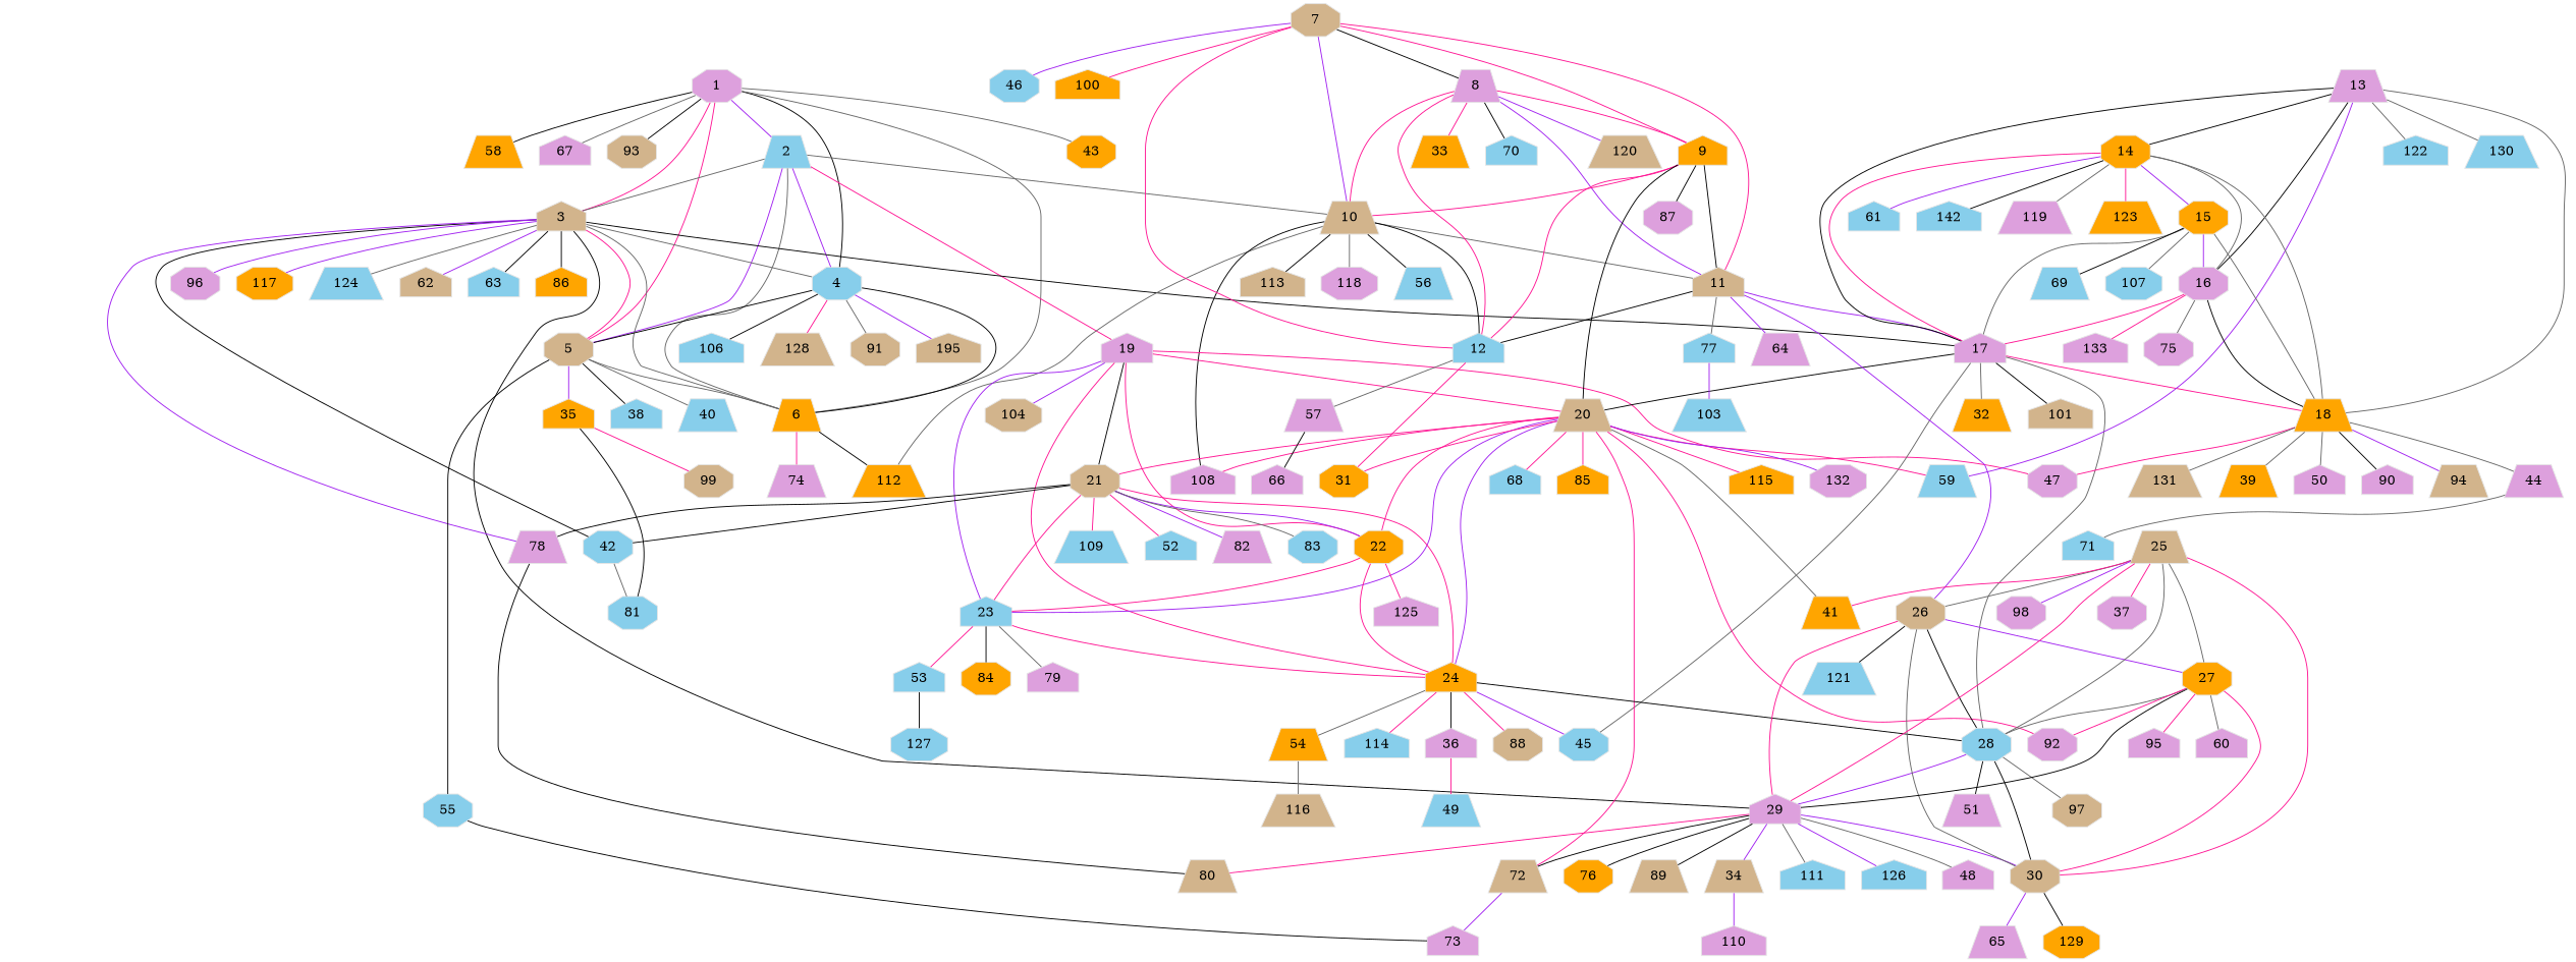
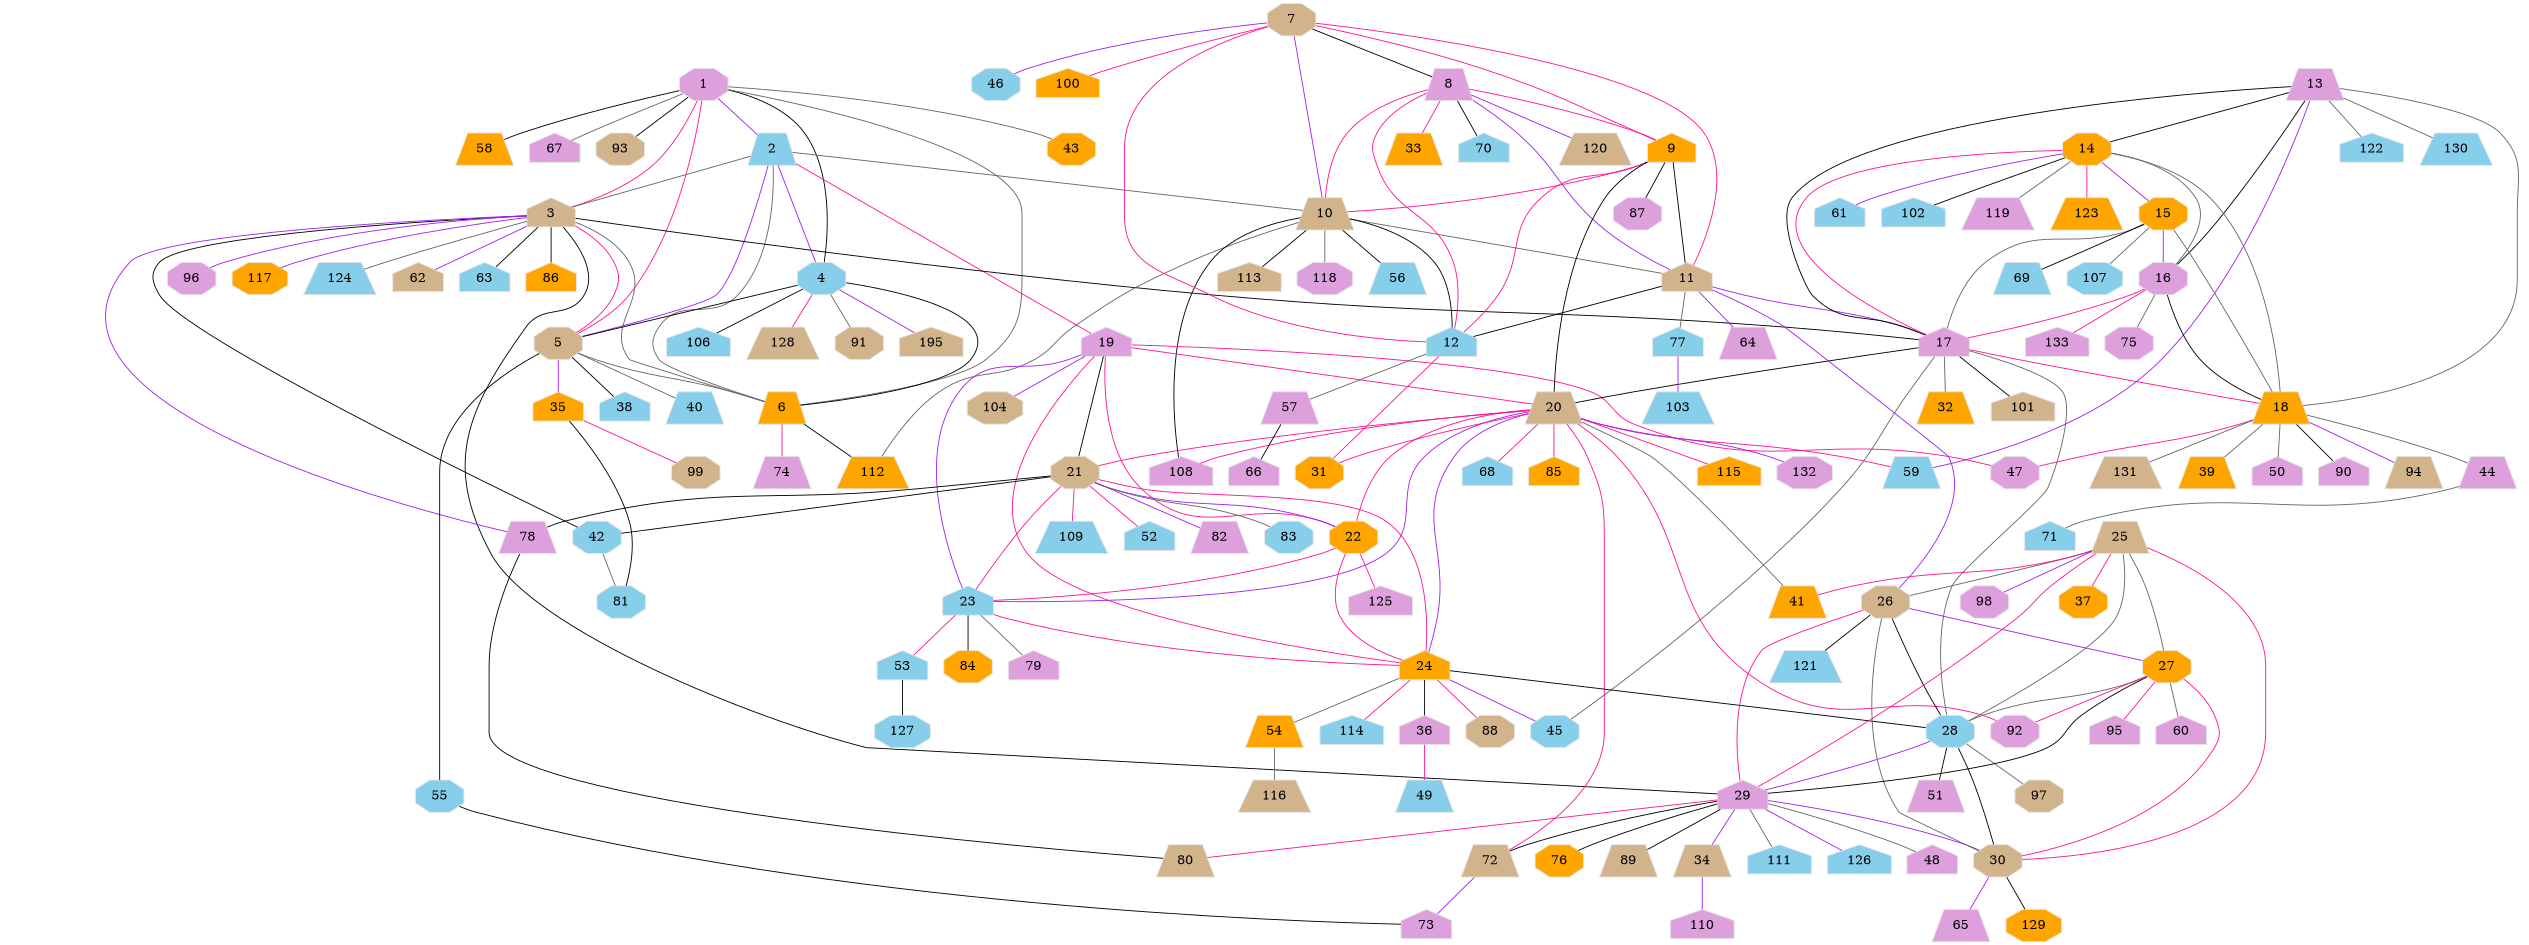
  graph {
    node [color=gray90 fillcolor=plum shape=house style=filled]
    edge [color=deeppink]
    1 [shape=octagon]
    2 [fillcolor=skyblue shape=trapezium]
    3 [fillcolor=tan]
    4 [fillcolor=skyblue shape=octagon]
    5 [fillcolor=tan shape=octagon]
    6 [fillcolor=orange shape=trapezium]
    43 [fillcolor=orange shape=octagon]
    58 [fillcolor=orange shape=trapezium]
    67
    93 [fillcolor=tan shape=octagon]
    10 [fillcolor=tan shape=trapezium]
    19
    17
    29
    42 [fillcolor=skyblue shape=octagon]
    62 [fillcolor=tan]
    63 [fillcolor=skyblue]
    78 [shape=trapezium]
    86 [fillcolor=orange]
    96 [shape=octagon]
    117 [fillcolor=orange shape=octagon]
    124 [fillcolor=skyblue shape=trapezium]
    91 [fillcolor=tan shape=octagon]
    n24 [fillcolor=tan label=195]
    106 [fillcolor=skyblue]
    128 [fillcolor=tan shape=trapezium]
    35 [fillcolor=orange]
    38 [fillcolor=skyblue]
    40 [fillcolor=skyblue shape=trapezium]
    55 [fillcolor=skyblue shape=octagon]
    74 [shape=trapezium]
    112 [fillcolor=orange shape=trapezium]
    11 [fillcolor=tan]
    12 [fillcolor=skyblue]
    56 [fillcolor=skyblue shape=trapezium]
    108
    113 [fillcolor=tan]
    118 [shape=octagon]
    20 [fillcolor=tan shape=trapezium]
    47 [shape=octagon]
    21 [fillcolor=tan shape=octagon]
    22 [fillcolor=orange shape=octagon]
    23 [fillcolor=skyblue]
    24 [fillcolor=orange]
    104 [fillcolor=tan shape=octagon]
    18 [fillcolor=orange shape=trapezium]
    28 [fillcolor=skyblue shape=octagon]
    32 [fillcolor=orange shape=trapezium]
    45 [fillcolor=skyblue shape=octagon]
    101 [fillcolor=tan]
    72 [fillcolor=tan shape=trapezium]
    30 [fillcolor=tan shape=octagon]
    34 [fillcolor=tan shape=trapezium]
    48
    76 [fillcolor=orange shape=octagon]
    80 [fillcolor=tan shape=trapezium]
    89 [fillcolor=tan shape=trapezium]
    111 [fillcolor=skyblue]
    126 [fillcolor=skyblue]
    81 [fillcolor=skyblue shape=octagon]
    99 [fillcolor=tan shape=octagon]
    73
    7 [fillcolor=tan shape=octagon]
    8 [shape=trapezium]
    9 [fillcolor=orange]
    46 [fillcolor=skyblue shape=octagon]
    100 [fillcolor=orange]
    33 [fillcolor=orange shape=trapezium]
    70 [fillcolor=skyblue]
    120 [fillcolor=tan shape=trapezium]
    87 [shape=octagon]
    26 [fillcolor=tan shape=octagon]
    64 [shape=trapezium]
    77 [fillcolor=skyblue]
    31 [fillcolor=orange shape=octagon]
    57 [shape=trapezium]
    59 [fillcolor=skyblue shape=trapezium]
    41 [fillcolor=orange shape=trapezium]
    68 [fillcolor=skyblue]
    85 [fillcolor=orange]
    92 [shape=octagon]
    115 [fillcolor=orange]
    132 [shape=octagon]
    27 [fillcolor=orange shape=octagon]
    121 [fillcolor=skyblue shape=trapezium]
    103 [fillcolor=skyblue shape=trapezium]
    66
    13 [shape=trapezium]
    14 [fillcolor=orange shape=octagon]
    16 [shape=octagon]
    122 [fillcolor=skyblue]
    130 [fillcolor=skyblue shape=trapezium]
    15 [fillcolor=orange shape=octagon]
    61 [fillcolor=skyblue]
-   102 [fillcolor=skyblue label=142]
+   102 [fillcolor=skyblue]
    119 [shape=trapezium]
    123 [fillcolor=orange shape=trapezium]
    69 [fillcolor=skyblue shape=trapezium]
    107 [fillcolor=skyblue shape=octagon]
    75 [shape=octagon]
    133
    39 [fillcolor=orange shape=trapezium]
    44 [shape=trapezium]
    50
    90
    94 [fillcolor=tan shape=trapezium]
    131 [fillcolor=tan shape=trapezium]
    51 [shape=trapezium]
    97 [fillcolor=tan shape=octagon]
    71 [fillcolor=skyblue]
    52 [fillcolor=skyblue]
    82 [shape=trapezium]
    83 [fillcolor=skyblue shape=octagon]
    109 [fillcolor=skyblue shape=trapezium]
    125
    53 [fillcolor=skyblue]
    79
    84 [fillcolor=orange shape=octagon]
    36
    54 [fillcolor=orange shape=trapezium]
    88 [fillcolor=tan shape=octagon]
    114 [fillcolor=skyblue]
    127 [fillcolor=skyblue shape=octagon]
    49 [fillcolor=skyblue shape=trapezium]
    116 [fillcolor=tan shape=trapezium]
    25 [fillcolor=tan shape=trapezium]
-   37 [shape=octagon]
+   37 [fillcolor=orange shape=octagon]
    98 [shape=octagon]
    60
    95
    65 [shape=trapezium]
    129 [fillcolor=orange shape=octagon]
    110
    1 -- 2 [color=purple]
    1 -- 3
    1 -- 4 [color=black]
    1 -- 5
    1 -- 6 [color=gray40]
    1 -- 43 [color=gray40]
    1 -- 58 [color=black]
    1 -- 67 [color=gray40]
    1 -- 93 [color=black]
    2 -- 3 [color=gray40]
    2 -- 4 [color=purple]
    2 -- 5 [color=purple]
    2 -- 6 [color=gray40]
    2 -- 10 [color=gray40]
    2 -- 19
-   3 -- 4 [color=gray40]
    3 -- 5
    3 -- 6 [color=gray40]
    3 -- 17 [color=black]
    3 -- 29 [color=black]
    3 -- 42 [color=black]
    3 -- 62 [color=purple]
    3 -- 63 [color=black]
    3 -- 78 [color=purple]
    3 -- 86 [color=black]
    3 -- 96 [color=purple]
    3 -- 117 [color=purple]
    3 -- 124 [color=gray40]
    4 -- 5 [color=black]
    4 -- 6 [color=black]
    4 -- 91 [color=gray40]
    4 -- n24 [color=purple]
    4 -- 106 [color=black]
    4 -- 128
    5 -- 6 [color=gray40]
    5 -- 35 [color=purple]
    5 -- 38 [color=black]
    5 -- 40 [color=gray40]
    5 -- 55 [color=black]
    6 -- 74
    6 -- 112 [color=black]
    10 -- 112 [color=gray40]
    10 -- 11 [color=gray40]
    10 -- 12 [color=black]
    10 -- 56 [color=black]
    10 -- 108 [color=black]
    10 -- 113 [color=black]
    10 -- 118 [color=gray40]
    19 -- 20
    19 -- 47
    19 -- 21 [color=black]
    19 -- 22
    19 -- 23 [color=purple]
    19 -- 24
    19 -- 104 [color=purple]
    17 -- 20 [color=black]
    17 -- 18
    17 -- 28 [color=gray40]
    17 -- 32 [color=gray40]
    17 -- 45 [color=gray40]
    17 -- 101 [color=black]
    29 -- 72 [color=black]
    29 -- 30 [color=purple]
    29 -- 34 [color=purple]
    29 -- 48 [color=gray40]
    29 -- 76 [color=black]
    29 -- 80
    29 -- 89 [color=black]
    29 -- 111 [color=gray40]
    29 -- 126 [color=purple]
    42 -- 81 [color=gray40]
    78 -- 80 [color=black]
    35 -- 81 [color=black]
    35 -- 99
    55 -- 73 [color=black]
    11 -- 17 [color=purple]
    11 -- 12 [color=black]
    11 -- 26 [color=purple]
    11 -- 64 [color=purple]
    11 -- 77 [color=gray40]
    12 -- 31
    12 -- 57 [color=gray40]
    20 -- 108
    20 -- 21
    20 -- 22
    20 -- 23 [color=purple]
    20 -- 24 [color=purple]
    20 -- 72
    20 -- 31
    20 -- 59
    20 -- 41 [color=gray40]
    20 -- 68
    20 -- 85
    20 -- 92
    20 -- 115
    20 -- 132 [color=purple]
    21 -- 42 [color=black]
    21 -- 78 [color=black]
    21 -- 22 [color=purple]
    21 -- 23
    21 -- 24
    21 -- 52
    21 -- 82 [color=purple]
    21 -- 83 [color=gray40]
    21 -- 109
    22 -- 23
    22 -- 24
    22 -- 125
    23 -- 24
    23 -- 53
    23 -- 79 [color=gray40]
    23 -- 84 [color=black]
    24 -- 28 [color=black]
    24 -- 45 [color=purple]
    24 -- 36 [color=black]
    24 -- 54 [color=gray40]
    24 -- 88
    24 -- 114
    18 -- 47
    18 -- 39 [color=gray40]
    18 -- 44 [color=gray40]
    18 -- 50 [color=gray40]
    18 -- 90 [color=black]
    18 -- 94 [color=purple]
    18 -- 131 [color=gray40]
    28 -- 29 [color=purple]
    28 -- 30 [color=black]
    28 -- 51 [color=black]
    28 -- 97 [color=gray40]
    72 -- 73 [color=purple]
    30 -- 65 [color=purple]
    30 -- 129 [color=black]
    34 -- 110 [color=purple]
    7 -- 10 [color=purple]
    7 -- 11
    7 -- 12
    7 -- 8 [color=black]
    7 -- 9
    7 -- 46 [color=purple]
    7 -- 100
    8 -- 10
    8 -- 11 [color=purple]
    8 -- 12
    8 -- 9
    8 -- 33
    8 -- 70 [color=black]
    8 -- 120 [color=purple]
    9 -- 10
    9 -- 11 [color=black]
    9 -- 12
    9 -- 20 [color=black]
    9 -- 87 [color=black]
    26 -- 29
    26 -- 28 [color=black]
    26 -- 30 [color=gray40]
    26 -- 27 [color=purple]
    26 -- 121 [color=black]
    77 -- 103 [color=purple]
    57 -- 66 [color=black]
    27 -- 29 [color=black]
    27 -- 28 [color=gray40]
    27 -- 30
    27 -- 92
    27 -- 60 [color=gray40]
    27 -- 95
    13 -- 17 [color=black]
    13 -- 18 [color=gray40]
    13 -- 59 [color=purple]
    13 -- 14 [color=black]
    13 -- 16 [color=black]
    13 -- 122 [color=gray40]
    13 -- 130 [color=gray40]
    14 -- 17
    14 -- 18 [color=gray40]
    14 -- 16 [color=gray40]
    14 -- 15 [color=purple]
    14 -- 61 [color=purple]
    14 -- 102 [color=black]
    14 -- 119 [color=gray40]
    14 -- 123
    16 -- 17
    16 -- 18 [color=black]
    16 -- 75 [color=gray40]
    16 -- 133
    15 -- 17 [color=gray40]
    15 -- 18 [color=gray40]
    15 -- 16 [color=purple]
    15 -- 69 [color=black]
    15 -- 107 [color=gray40]
    44 -- 71 [color=gray40]
    53 -- 127 [color=black]
    36 -- 49
    54 -- 116 [color=gray40]
    25 -- 29
    25 -- 28 [color=gray40]
    25 -- 30
    25 -- 26 [color=gray40]
    25 -- 41
    25 -- 27 [color=gray40]
    25 -- 37
    25 -- 98 [color=purple]
  }
